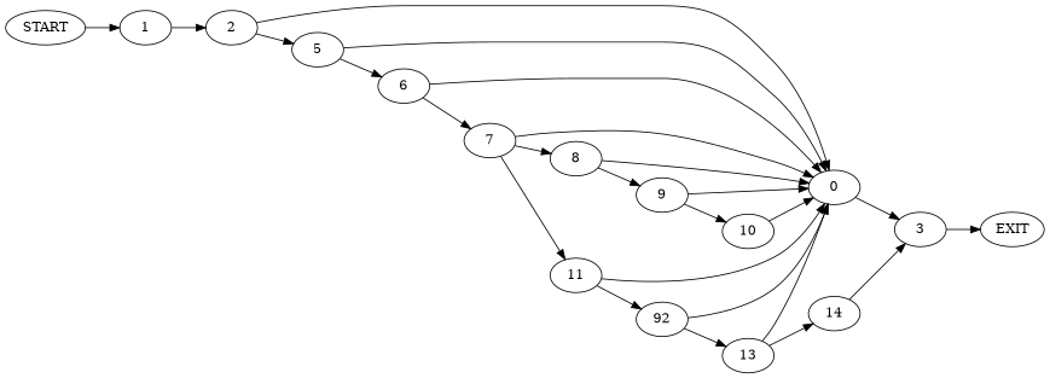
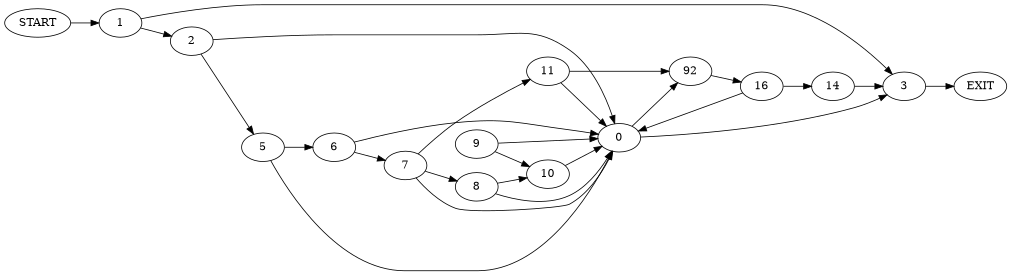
  digraph {
    rankdir=LR
    n1 [label=START]
    1
    2
    3
    n5 [label=EXIT]
    n6 [label=0]
    5
    6
    7
    8
    11
    9
    10
    n14 [label=92]
-   13
+   13 [label=16]
    14
    n1 -> 1
    1 -> 2
+   1 -> 3
    2 -> n6
    2 -> 5
    3 -> n5
    n6 -> 3
    5 -> n6
    5 -> 6
    6 -> n6
    6 -> 7
    7 -> n6
    7 -> 8
    7 -> 11
    8 -> n6
-   8 -> 9
+   8 -> 10
    11 -> n6
    11 -> n14
    9 -> n6
    9 -> 10
    10 -> n6
-   n14 -> n6
+   n6 -> n14
    n14 -> 13
    13 -> n6
    13 -> 14
    14 -> 3
  }
